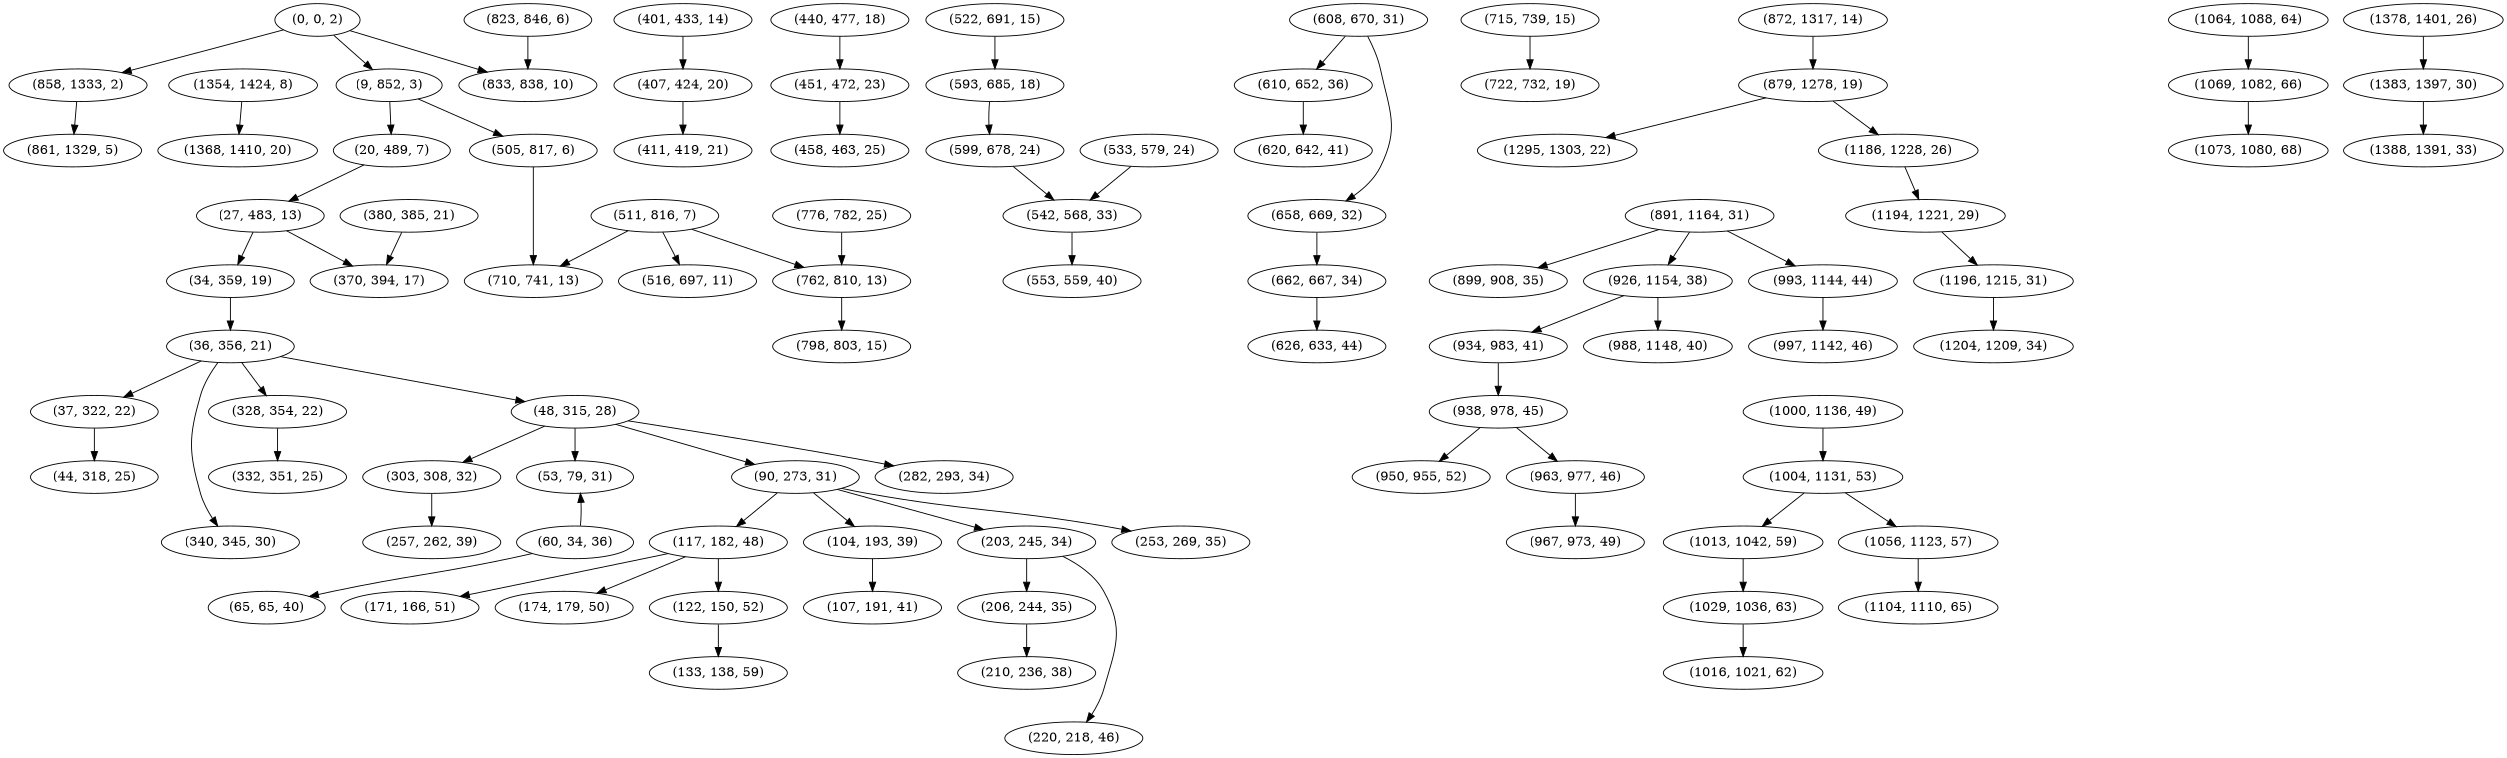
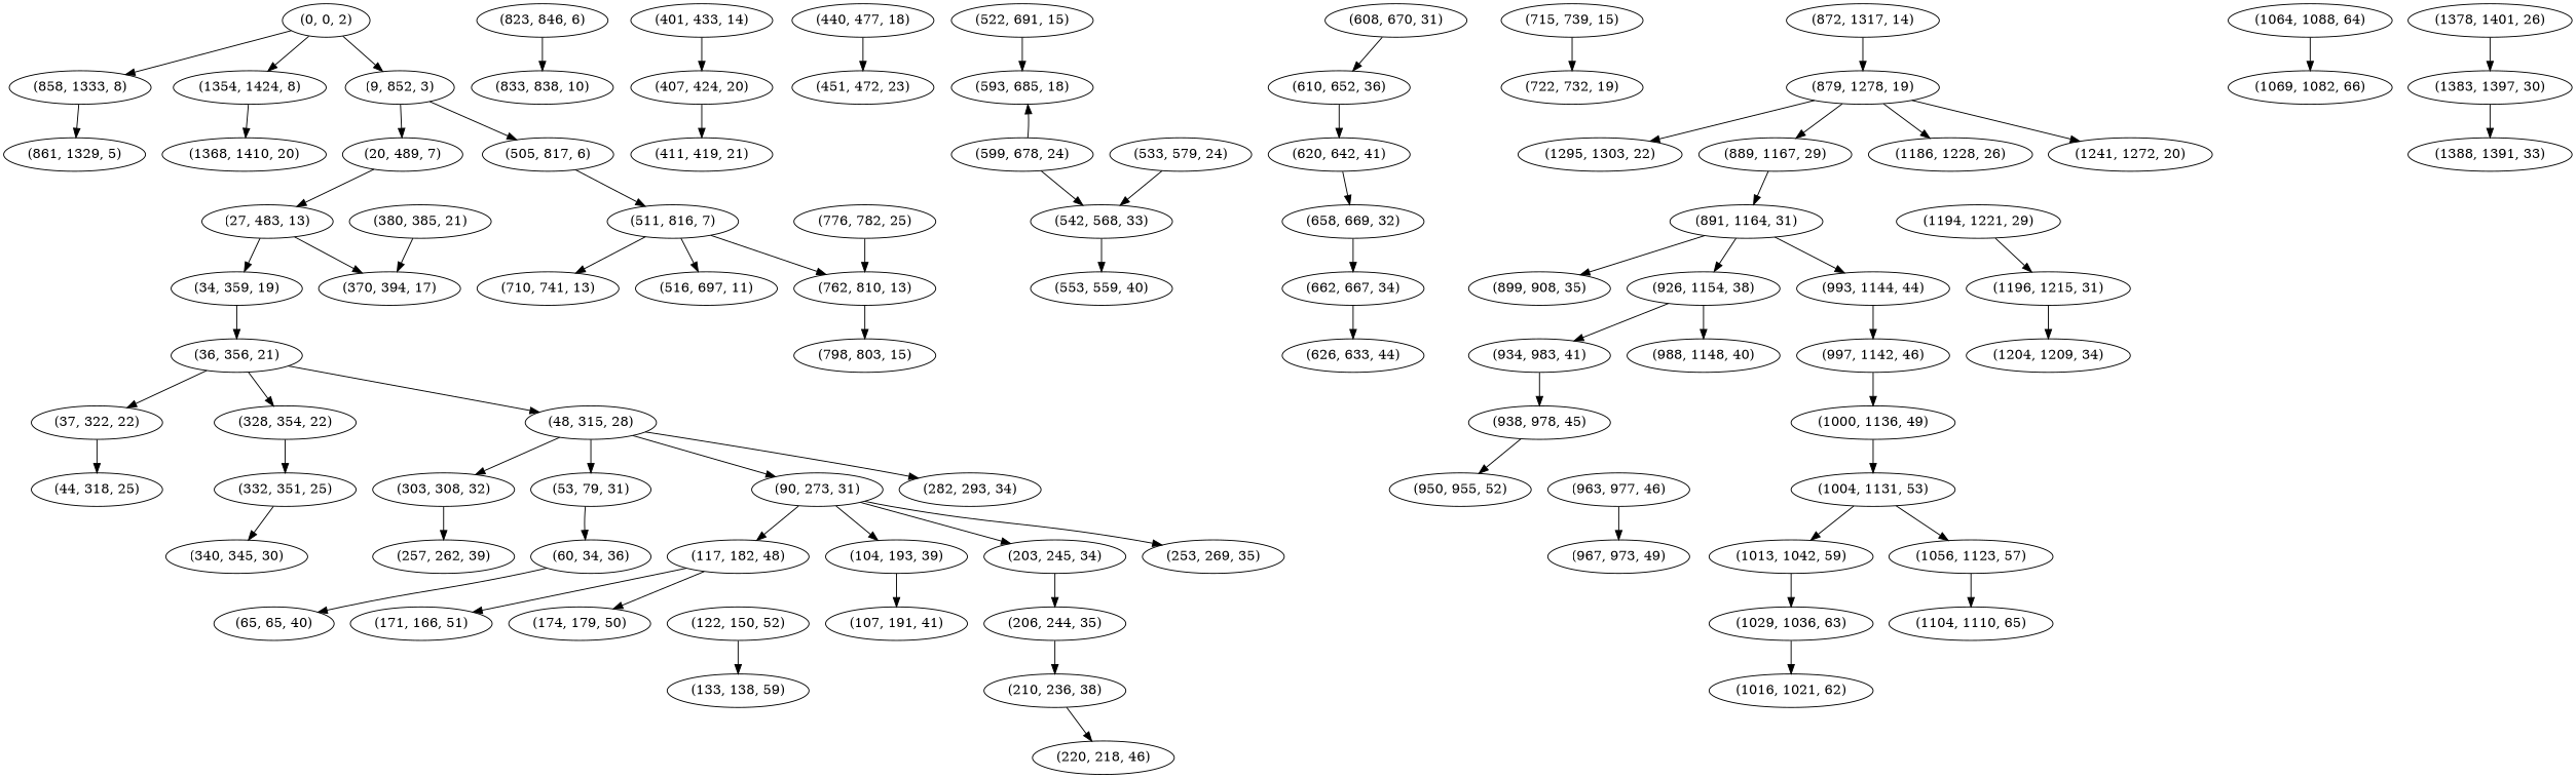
  digraph {
    n1 [label="(0, 0, 2)"]
    "(9, 852, 3)"
-   "(858, 1333, 2)"
+   "(858, 1333, 2)" [label="(858, 1333, 8)"]
    "(1354, 1424, 8)"
    "(20, 489, 7)"
    "(505, 817, 6)"
    "(861, 1329, 5)"
    "(1368, 1410, 20)"
    "(27, 483, 13)"
    "(511, 816, 7)"
    "(823, 846, 6)"
    "(833, 838, 10)"
    "(34, 359, 19)"
    "(370, 394, 17)"
    "(36, 356, 21)"
    "(401, 433, 14)"
    "(407, 424, 20)"
    "(440, 477, 18)"
    "(451, 472, 23)"
    "(37, 322, 22)"
    "(328, 354, 22)"
    "(48, 315, 28)"
    "(44, 318, 25)"
    "(332, 351, 25)"
    "(53, 79, 31)"
    "(90, 273, 31)"
    "(282, 293, 34)"
    "(303, 308, 32)"
    n29 [label="(60, 34, 36)"]
    "(104, 193, 39)"
    "(203, 245, 34)"
    "(253, 269, 35)"
    "(117, 182, 48)"
    "(257, 262, 39)"
    n35 [label="(65, 65, 40)"]
    "(107, 191, 41)"
    "(206, 244, 35)"
    "(122, 150, 52)"
    n39 [label="(171, 166, 51)"]
    "(174, 179, 50)"
    "(133, 138, 59)"
    "(210, 236, 38)"
    n43 [label="(220, 218, 46)"]
    "(340, 345, 30)"
    "(380, 385, 21)"
    "(411, 419, 21)"
-   "(458, 463, 25)"
    "(516, 697, 11)"
    "(710, 741, 13)"
    "(762, 810, 13)"
    "(798, 803, 15)"
    "(522, 691, 15)"
    "(593, 685, 18)"
    "(599, 678, 24)"
    "(533, 579, 24)"
    "(542, 568, 33)"
    "(553, 559, 40)"
    n58 [label="(610, 652, 36)"]
    "(608, 670, 31)"
    "(658, 669, 32)"
    "(620, 642, 41)"
    "(662, 667, 34)"
    "(626, 633, 44)"
    "(715, 739, 15)"
    "(722, 732, 19)"
    "(776, 782, 25)"
    "(872, 1317, 14)"
    "(879, 1278, 19)"
    "(1295, 1303, 22)"
+   "(889, 1167, 29)"
    "(1186, 1228, 26)"
+   "(1241, 1272, 20)"
    "(891, 1164, 31)"
    "(1194, 1221, 29)"
    "(899, 908, 35)"
    "(926, 1154, 38)"
    "(993, 1144, 44)"
    "(934, 983, 41)"
    "(988, 1148, 40)"
    "(938, 978, 45)"
    "(950, 955, 52)"
    "(963, 977, 46)"
    "(967, 973, 49)"
    "(997, 1142, 46)"
    "(1000, 1136, 49)"
    "(1004, 1131, 53)"
    "(1013, 1042, 59)"
    "(1056, 1123, 57)"
    "(1029, 1036, 63)"
    "(1104, 1110, 65)"
    "(1016, 1021, 62)"
    "(1064, 1088, 64)"
    "(1069, 1082, 66)"
-   "(1073, 1080, 68)"
    n95 [label="(1196, 1215, 31)"]
    "(1204, 1209, 34)"
    "(1378, 1401, 26)"
    "(1383, 1397, 30)"
    n99 [label="(1388, 1391, 33)"]
    n1 -> "(9, 852, 3)"
    n1 -> "(858, 1333, 2)"
-   n1 -> "(833, 838, 10)"
+   n1 -> "(1354, 1424, 8)"
    "(9, 852, 3)" -> "(20, 489, 7)"
    "(9, 852, 3)" -> "(505, 817, 6)"
    "(858, 1333, 2)" -> "(861, 1329, 5)"
    "(1354, 1424, 8)" -> "(1368, 1410, 20)"
    "(20, 489, 7)" -> "(27, 483, 13)"
-   "(505, 817, 6)" -> "(710, 741, 13)"
+   "(505, 817, 6)" -> "(511, 816, 7)"
    "(27, 483, 13)" -> "(34, 359, 19)"
    "(27, 483, 13)" -> "(370, 394, 17)"
    "(511, 816, 7)" -> "(516, 697, 11)"
    "(511, 816, 7)" -> "(710, 741, 13)"
    "(511, 816, 7)" -> "(762, 810, 13)"
    "(823, 846, 6)" -> "(833, 838, 10)"
    "(34, 359, 19)" -> "(36, 356, 21)"
    "(36, 356, 21)" -> "(37, 322, 22)"
    "(36, 356, 21)" -> "(328, 354, 22)"
    "(36, 356, 21)" -> "(48, 315, 28)"
    "(401, 433, 14)" -> "(407, 424, 20)"
    "(407, 424, 20)" -> "(411, 419, 21)"
    "(440, 477, 18)" -> "(451, 472, 23)"
-   "(451, 472, 23)" -> "(458, 463, 25)"
    "(37, 322, 22)" -> "(44, 318, 25)"
    "(328, 354, 22)" -> "(332, 351, 25)"
    "(48, 315, 28)" -> "(53, 79, 31)"
    "(48, 315, 28)" -> "(90, 273, 31)"
    "(48, 315, 28)" -> "(282, 293, 34)"
    "(48, 315, 28)" -> "(303, 308, 32)"
-   "(36, 356, 21)" -> "(340, 345, 30)"
-   n29 -> "(53, 79, 31)"
+   "(332, 351, 25)" -> "(340, 345, 30)"
+   "(53, 79, 31)" -> n29
    "(90, 273, 31)" -> "(104, 193, 39)"
    "(90, 273, 31)" -> "(203, 245, 34)"
    "(90, 273, 31)" -> "(253, 269, 35)"
    "(90, 273, 31)" -> "(117, 182, 48)"
    "(303, 308, 32)" -> "(257, 262, 39)"
    n29 -> n35
    "(104, 193, 39)" -> "(107, 191, 41)"
    "(203, 245, 34)" -> "(206, 244, 35)"
-   "(117, 182, 48)" -> "(122, 150, 52)"
    "(117, 182, 48)" -> n39
    "(117, 182, 48)" -> "(174, 179, 50)"
    "(206, 244, 35)" -> "(210, 236, 38)"
    "(122, 150, 52)" -> "(133, 138, 59)"
-   "(203, 245, 34)" -> n43
+   "(210, 236, 38)" -> n43
    "(380, 385, 21)" -> "(370, 394, 17)"
    "(762, 810, 13)" -> "(798, 803, 15)"
    "(522, 691, 15)" -> "(593, 685, 18)"
-   "(593, 685, 18)" -> "(599, 678, 24)"
+   "(599, 678, 24)" -> "(593, 685, 18)"
    "(599, 678, 24)" -> "(542, 568, 33)"
    "(533, 579, 24)" -> "(542, 568, 33)"
    "(542, 568, 33)" -> "(553, 559, 40)"
    n58 -> "(620, 642, 41)"
    "(608, 670, 31)" -> n58
-   "(608, 670, 31)" -> "(658, 669, 32)"
+   "(620, 642, 41)" -> "(658, 669, 32)"
    "(658, 669, 32)" -> "(662, 667, 34)"
    "(662, 667, 34)" -> "(626, 633, 44)"
    "(715, 739, 15)" -> "(722, 732, 19)"
    "(776, 782, 25)" -> "(762, 810, 13)"
    "(872, 1317, 14)" -> "(879, 1278, 19)"
    "(879, 1278, 19)" -> "(1295, 1303, 22)"
+   "(879, 1278, 19)" -> "(889, 1167, 29)"
    "(879, 1278, 19)" -> "(1186, 1228, 26)"
-   "(1186, 1228, 26)" -> "(1194, 1221, 29)"
+   "(879, 1278, 19)" -> "(1241, 1272, 20)"
+   "(889, 1167, 29)" -> "(891, 1164, 31)"
    "(891, 1164, 31)" -> "(899, 908, 35)"
    "(891, 1164, 31)" -> "(926, 1154, 38)"
    "(891, 1164, 31)" -> "(993, 1144, 44)"
    "(1194, 1221, 29)" -> n95
    "(926, 1154, 38)" -> "(934, 983, 41)"
    "(926, 1154, 38)" -> "(988, 1148, 40)"
    "(993, 1144, 44)" -> "(997, 1142, 46)"
    "(934, 983, 41)" -> "(938, 978, 45)"
    "(938, 978, 45)" -> "(950, 955, 52)"
-   "(938, 978, 45)" -> "(963, 977, 46)"
    "(963, 977, 46)" -> "(967, 973, 49)"
+   "(997, 1142, 46)" -> "(1000, 1136, 49)"
    "(1000, 1136, 49)" -> "(1004, 1131, 53)"
    "(1004, 1131, 53)" -> "(1013, 1042, 59)"
    "(1004, 1131, 53)" -> "(1056, 1123, 57)"
    "(1013, 1042, 59)" -> "(1029, 1036, 63)"
    "(1056, 1123, 57)" -> "(1104, 1110, 65)"
    "(1029, 1036, 63)" -> "(1016, 1021, 62)"
    "(1064, 1088, 64)" -> "(1069, 1082, 66)"
-   "(1069, 1082, 66)" -> "(1073, 1080, 68)"
    n95 -> "(1204, 1209, 34)"
    "(1378, 1401, 26)" -> "(1383, 1397, 30)"
    "(1383, 1397, 30)" -> n99
  }
